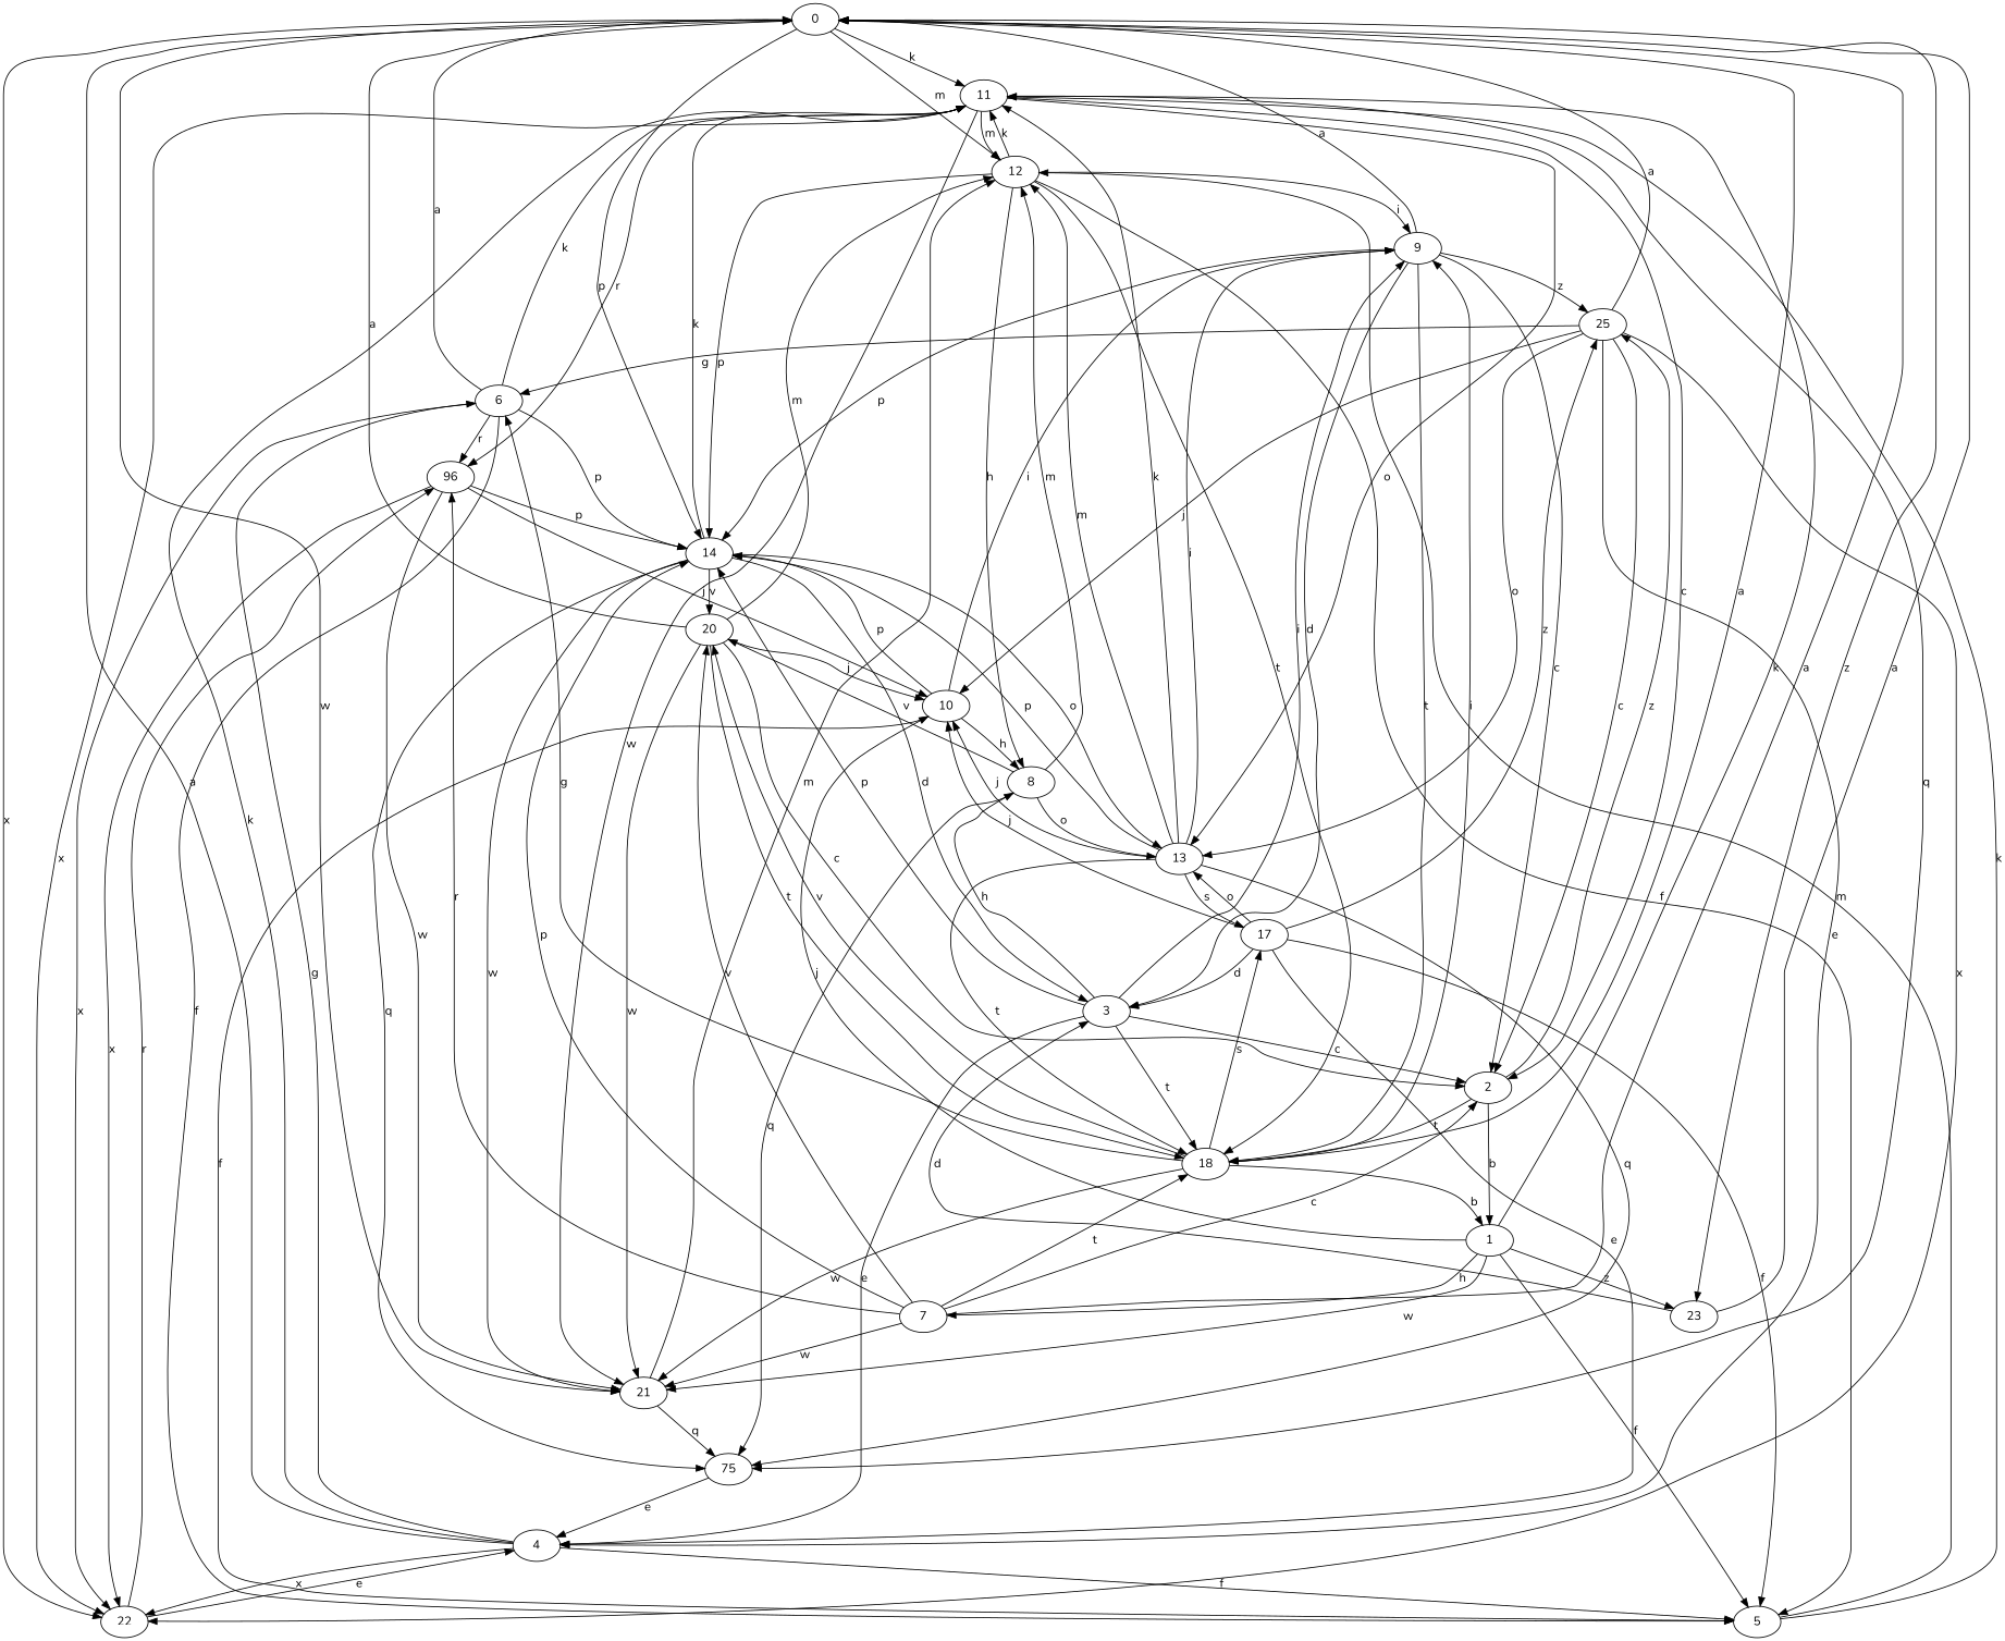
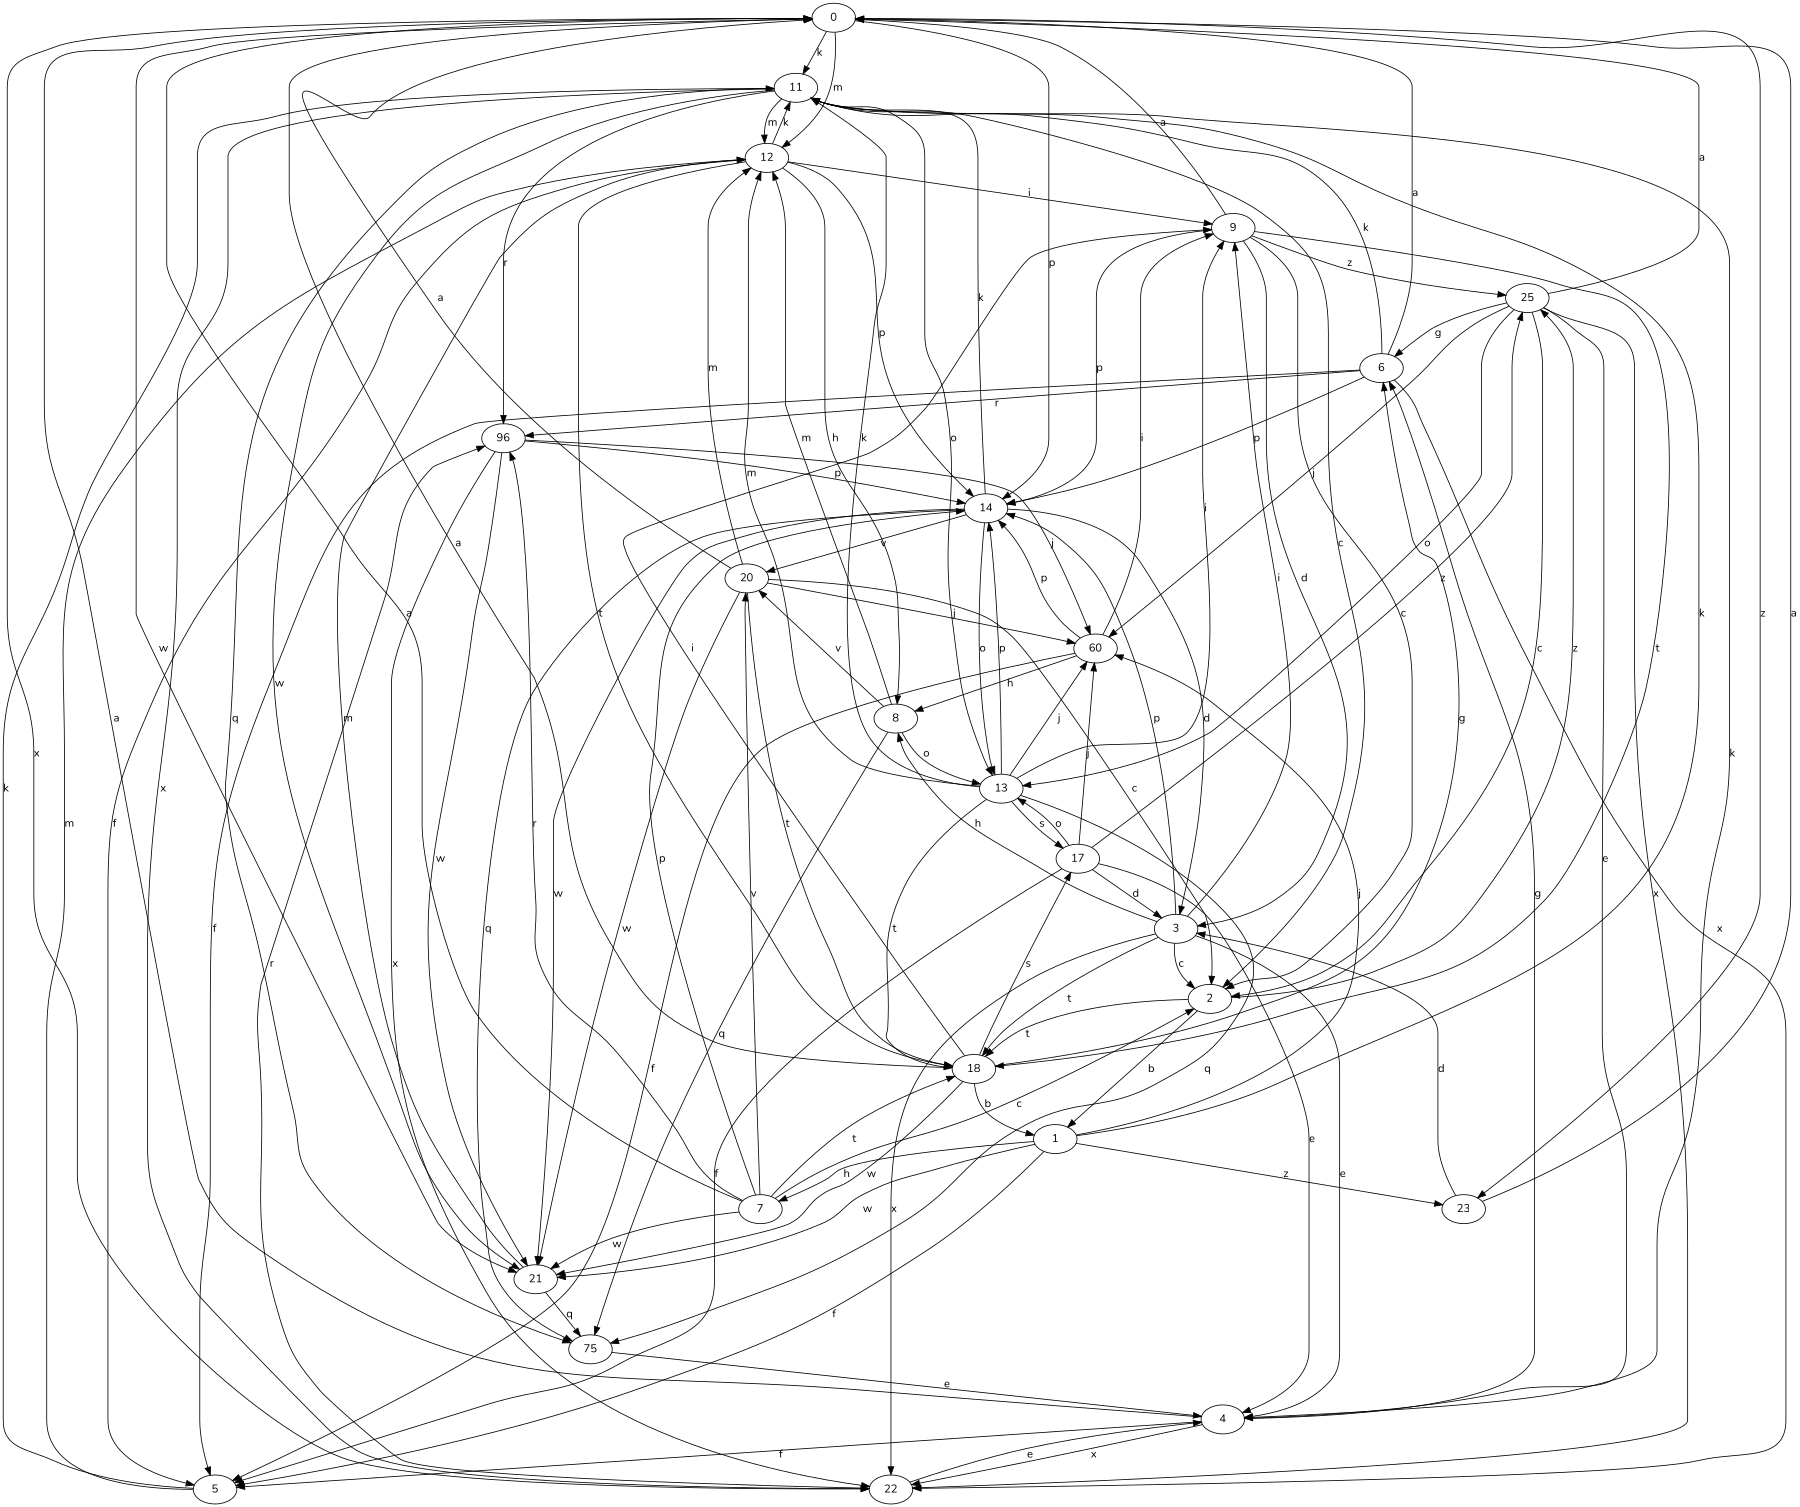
  strict digraph {
    fontname=Nunito
    node [fontname=Nunito]
    edge [fontname=Nunito]
    0
    11
    12
    14
    21
    22
    23
    2
    n9 [label=96]
    13
    n11 [label=75]
    5
    18
    8
    9
    3
    20
    4
    1
    7
-   10
+   10 [label=60]
    25
    6
    17
    0 -> 11 [label=k]
    0 -> 12 [label=m]
    0 -> 14 [label=p]
    0 -> 21 [label=w]
    0 -> 22 [label=x]
    0 -> 23 [label=z]
    11 -> 12 [label=m]
    11 -> 21 [label=w]
    11 -> 22 [label=x]
    11 -> 2 [label=c]
    11 -> n9 [label=r]
    11 -> 13 [label=o]
    11 -> n11 [label=q]
    12 -> 11 [label=k]
    12 -> 14 [label=p]
    12 -> 5 [label=f]
    12 -> 18 [label=t]
    12 -> 8 [label=h]
    12 -> 9 [label=i]
    14 -> 11 [label=k]
    14 -> 21 [label=w]
    14 -> 13 [label=o]
    14 -> n11 [label=q]
    14 -> 3 [label=d]
    14 -> 20 [label=v]
    21 -> 12 [label=m]
    21 -> n11 [label=q]
    22 -> n9 [label=r]
    22 -> 4 [label=e]
    23 -> 0 [label=a]
    23 -> 3 [label=d]
    2 -> 18 [label=t]
    2 -> 1 [label=b]
    2 -> 25 [label=z]
    n9 -> 14 [label=p]
    n9 -> 21 [label=w]
    n9 -> 22 [label=x]
    n9 -> 10 [label=j]
    13 -> 11 [label=k]
    13 -> 12 [label=m]
    13 -> 14 [label=p]
    13 -> n11 [label=q]
    13 -> 18 [label=t]
    13 -> 9 [label=i]
    13 -> 10 [label=j]
    13 -> 17 [label=s]
    n11 -> 4 [label=e]
    5 -> 11 [label=k]
    5 -> 12 [label=m]
    18 -> 0 [label=a]
    18 -> 21 [label=w]
    18 -> 9 [label=i]
-   18 -> 20 [label=v]
    18 -> 1 [label=b]
    18 -> 6 [label=g]
    18 -> 17 [label=s]
    8 -> 12 [label=m]
    8 -> 13 [label=o]
    8 -> n11 [label=q]
    8 -> 20 [label=v]
    9 -> 0 [label=a]
    9 -> 14 [label=p]
    9 -> 2 [label=c]
    9 -> 18 [label=t]
    9 -> 3 [label=d]
    9 -> 25 [label=z]
    3 -> 14 [label=p]
+   3 -> 22 [label=x]
    3 -> 2 [label=c]
    3 -> 18 [label=t]
    3 -> 8 [label=h]
    3 -> 9 [label=i]
    3 -> 4 [label=e]
    20 -> 0 [label=a]
    20 -> 12 [label=m]
    20 -> 21 [label=w]
    20 -> 2 [label=c]
    20 -> 18 [label=t]
    20 -> 10 [label=j]
    4 -> 0 [label=a]
    4 -> 11 [label=k]
    4 -> 22 [label=x]
    4 -> 5 [label=f]
    4 -> 6 [label=g]
    1 -> 11 [label=k]
    1 -> 21 [label=w]
    1 -> 23 [label=z]
    1 -> 5 [label=f]
    1 -> 7 [label=h]
    1 -> 10 [label=j]
    7 -> 0 [label=a]
    7 -> 14 [label=p]
    7 -> 21 [label=w]
    7 -> 2 [label=c]
    7 -> n9 [label=r]
    7 -> 18 [label=t]
    7 -> 20 [label=v]
    10 -> 14 [label=p]
    10 -> 5 [label=f]
    10 -> 8 [label=h]
    10 -> 9 [label=i]
    25 -> 0 [label=a]
    25 -> 22 [label=x]
    25 -> 2 [label=c]
    25 -> 13 [label=o]
    25 -> 4 [label=e]
    25 -> 10 [label=j]
    25 -> 6 [label=g]
    6 -> 0 [label=a]
    6 -> 11 [label=k]
    6 -> 14 [label=p]
    6 -> 22 [label=x]
    6 -> n9 [label=r]
    6 -> 5 [label=f]
    17 -> 13 [label=o]
    17 -> 5 [label=f]
    17 -> 3 [label=d]
    17 -> 4 [label=e]
    17 -> 10 [label=j]
    17 -> 25 [label=z]
  }
